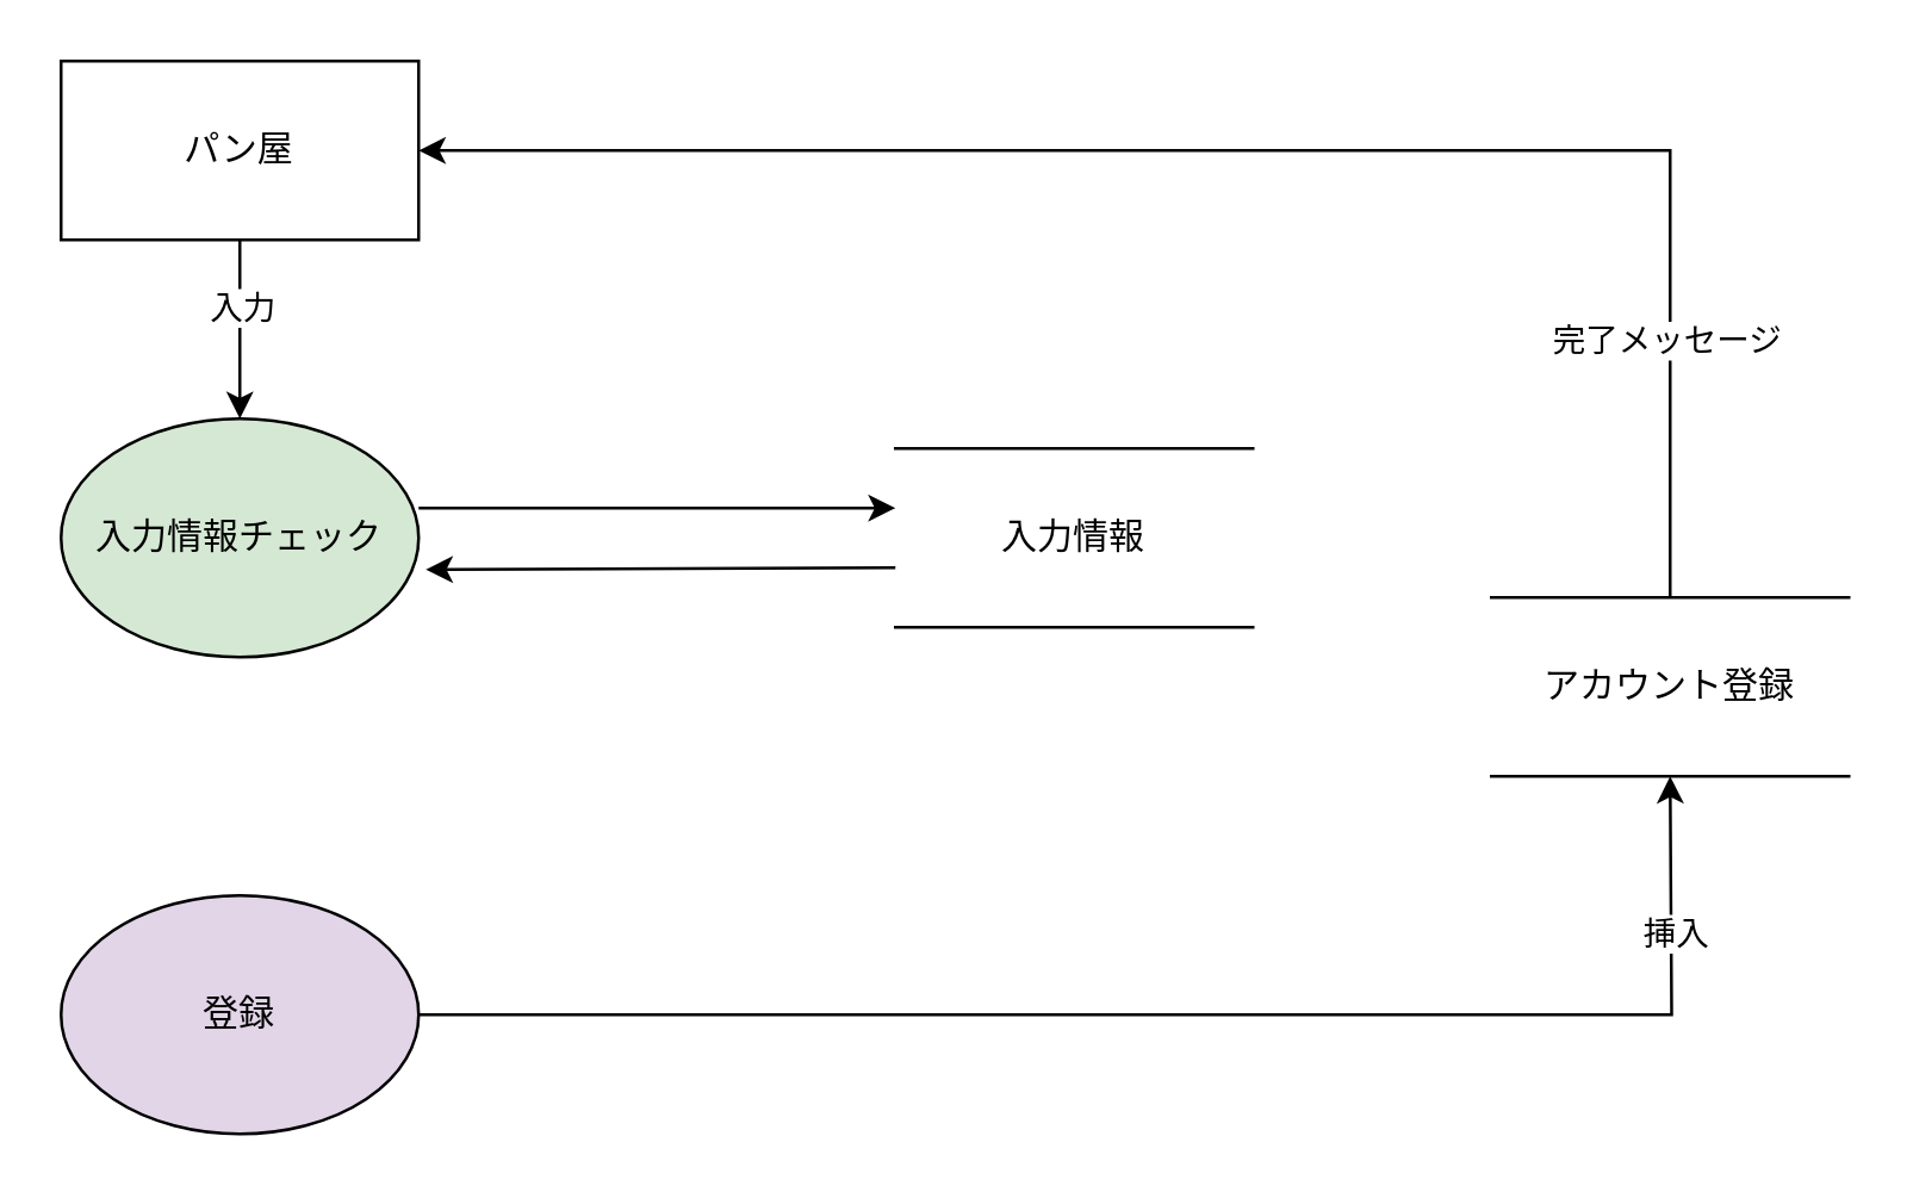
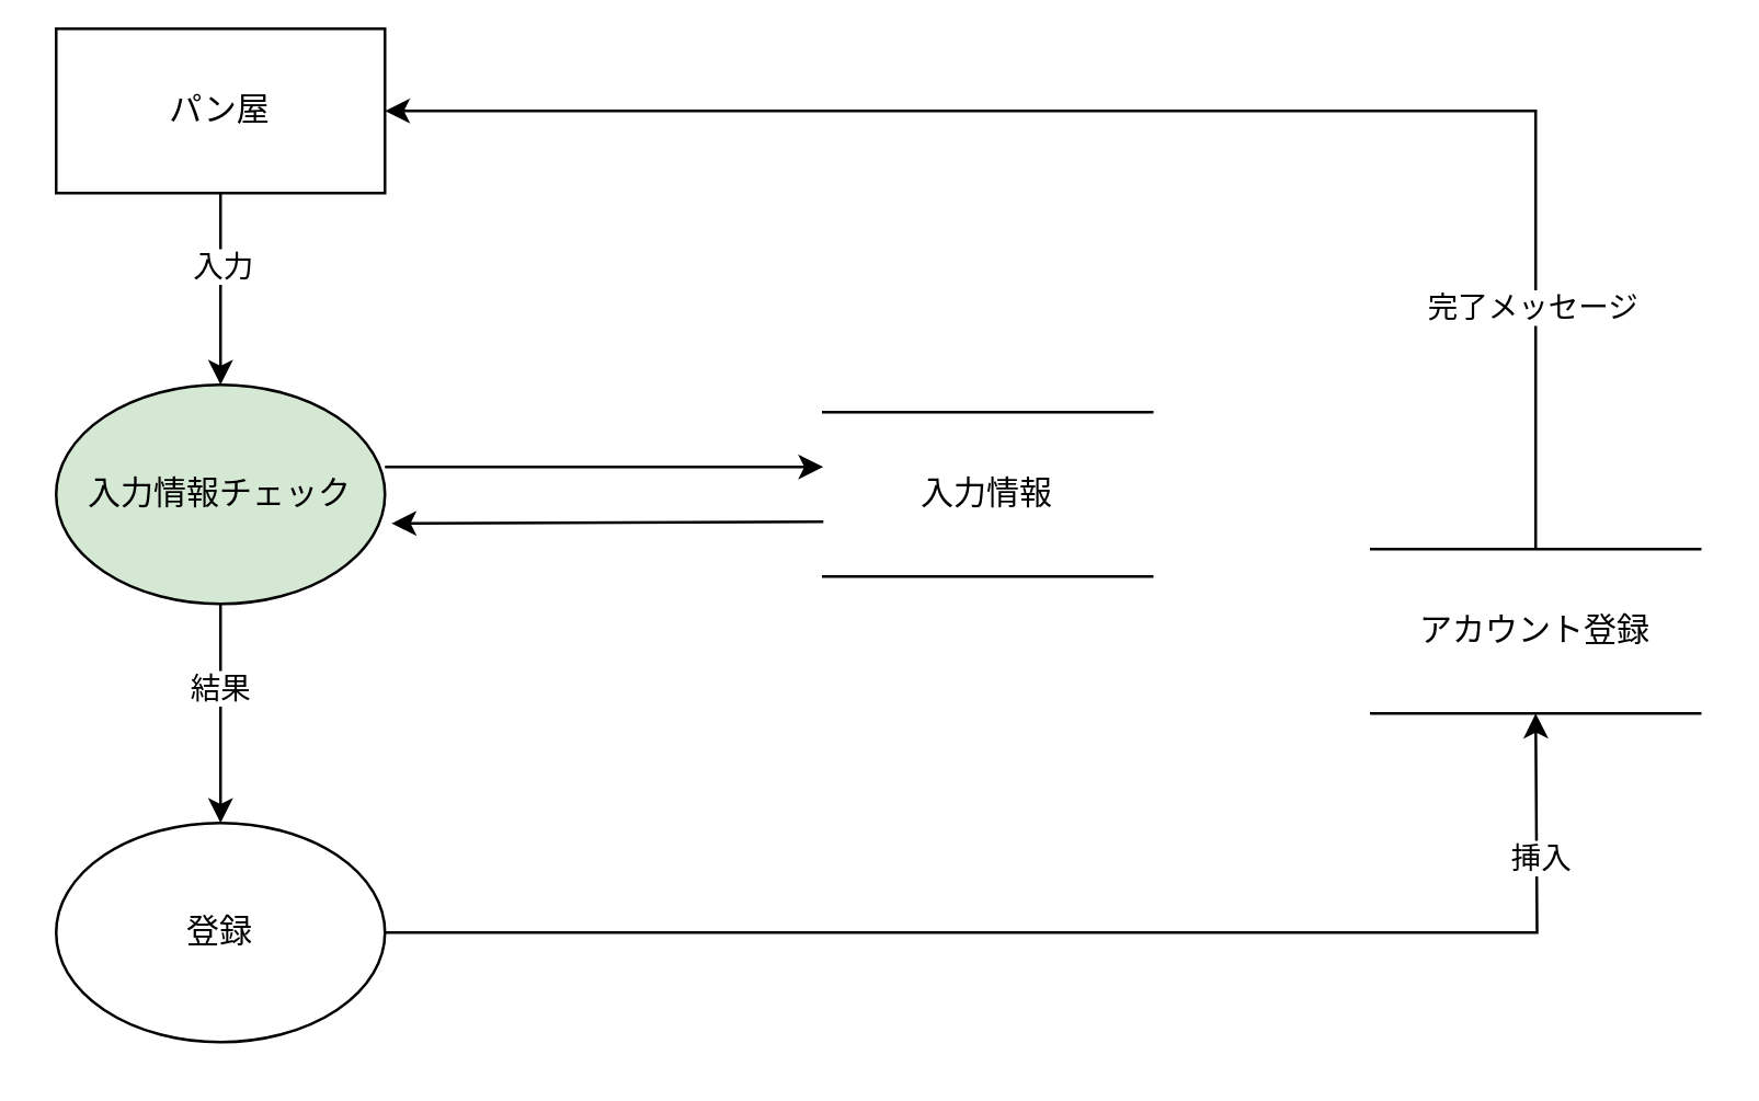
  <mxCell id="0" />
  <mxCell id="1" parent="0" />
  <mxCell id="2" style="edgeStyle=orthogonalEdgeStyle;rounded=0;orthogonalLoop=1;jettySize=auto;html=1;exitX=0.5;exitY=1;exitDx=0;exitDy=0;entryX=0.5;entryY=0;entryDx=0;entryDy=0;" parent="1" source="6" target="9" edge="1"><mxGeometry relative="1" as="geometry" /></mxCell>
  <mxCell id="3" value="入力" style="edgeLabel;html=1;align=center;verticalAlign=middle;resizable=0;points=[];" parent="2" vertex="1" connectable="0"><mxGeometry x="-0.254" relative="1" as="geometry"><mxPoint as="offset" /></mxGeometry></mxCell>
  <mxCell id="4" style="edgeStyle=orthogonalEdgeStyle;rounded=0;orthogonalLoop=1;jettySize=auto;html=1;exitX=0.5;exitY=0;exitDx=0;exitDy=0;entryX=1;entryY=0.5;entryDx=0;entryDy=0;" parent="1" source="16" target="6" edge="1"><mxGeometry relative="1" as="geometry"><mxPoint x="560" y="230" as="sourcePoint" /></mxGeometry></mxCell>
  <mxCell id="5" value="完了メッセージ" style="edgeLabel;html=1;align=center;verticalAlign=middle;resizable=0;points=[];" vertex="1" connectable="0" parent="4"><mxGeometry x="-0.693" y="2" relative="1" as="geometry"><mxPoint as="offset" /></mxGeometry></mxCell>
- <mxCell id="6" value="パン屋" style="rounded=0;whiteSpace=wrap;html=1;" parent="1" vertex="1"><mxGeometry x="20" y="20" width="120" height="60" as="geometry" /></mxCell>
+ <mxCell id="6" value="パン屋" style="rounded=0;whiteSpace=wrap;html=1;" parent="1" vertex="1"><mxGeometry x="20" y="10" width="120" height="60" as="geometry" /></mxCell>
+ <mxCell id="7" style="edgeStyle=orthogonalEdgeStyle;rounded=0;orthogonalLoop=1;jettySize=auto;html=1;exitX=0.5;exitY=1;exitDx=0;exitDy=0;entryX=0.5;entryY=0;entryDx=0;entryDy=0;" parent="1" source="9" target="12" edge="1"><mxGeometry relative="1" as="geometry" /></mxCell>
+ <mxCell id="8" value="結果" style="edgeLabel;html=1;align=center;verticalAlign=middle;resizable=0;points=[];" parent="7" vertex="1" connectable="0"><mxGeometry x="-0.251" y="-1" relative="1" as="geometry"><mxPoint as="offset" /></mxGeometry></mxCell>
  <mxCell id="9" value="入力情報チェック" style="ellipse;whiteSpace=wrap;html=1;fillColor=#d5e8d4;" parent="1" vertex="1"><mxGeometry x="20" y="140" width="120" height="80" as="geometry" /></mxCell>
  <mxCell id="10" style="edgeStyle=orthogonalEdgeStyle;rounded=0;orthogonalLoop=1;jettySize=auto;html=1;exitX=1;exitY=0.5;exitDx=0;exitDy=0;" parent="1" source="12" edge="1"><mxGeometry relative="1" as="geometry"><mxPoint x="560" y="260" as="targetPoint" /></mxGeometry></mxCell>
  <mxCell id="11" value="挿入" style="edgeLabel;html=1;align=center;verticalAlign=middle;resizable=0;points=[];" parent="10" vertex="1" connectable="0"><mxGeometry x="0.79" y="-1" relative="1" as="geometry"><mxPoint as="offset" /></mxGeometry></mxCell>
- <mxCell id="12" value="登録" style="ellipse;whiteSpace=wrap;html=1;fillColor=#e1d5e7;" parent="1" vertex="1"><mxGeometry x="20" y="300" width="120" height="80" as="geometry" /></mxCell>
+ <mxCell id="12" value="登録" style="ellipse;whiteSpace=wrap;html=1;" parent="1" vertex="1"><mxGeometry x="20" y="300" width="120" height="80" as="geometry" /></mxCell>
  <mxCell id="13" value="" style="endArrow=classic;html=1;rounded=0;" parent="1" edge="1"><mxGeometry width="50" height="50" relative="1" as="geometry"><mxPoint x="140" y="170" as="sourcePoint" /><mxPoint x="300" y="170" as="targetPoint" /></mxGeometry></mxCell>
  <mxCell id="14" value="" style="endArrow=classic;html=1;rounded=0;entryX=1.02;entryY=0.633;entryDx=0;entryDy=0;entryPerimeter=0;" parent="1" edge="1" target="9"><mxGeometry width="50" height="50" relative="1" as="geometry"><mxPoint x="300" y="190" as="sourcePoint" /><mxPoint x="160" y="190" as="targetPoint" /></mxGeometry></mxCell>
  <mxCell id="15" value="入力情報" style="shape=partialRectangle;whiteSpace=wrap;html=1;left=0;right=0;fillColor=none;" vertex="1" parent="1"><mxGeometry x="300" y="150" width="120" height="60" as="geometry" /></mxCell>
  <mxCell id="16" value="アカウント登録" style="shape=partialRectangle;whiteSpace=wrap;html=1;left=0;right=0;fillColor=none;" vertex="1" parent="1"><mxGeometry x="500" y="200" width="120" height="60" as="geometry" /></mxCell>
